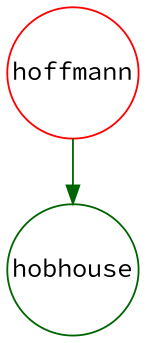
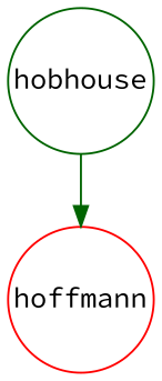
  digraph {
    fontname="Source Code Pro"
    node [fillcolor=white fixedsize=true shape=circle style=filled fontname="Source Code Pro"]
    hobhouse [height=1 width=1 color=darkgreen]
    hoffmann [height=1 width=1 color=red]
-   hoffmann -> hobhouse [arrowhead=normal color=darkgreen penwidth=1 style=solid fontname="Source Code Pro"]
+   hobhouse -> hoffmann [arrowhead=normal color=darkgreen penwidth=1 style=solid fontname="Source Code Pro"]
  }
